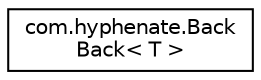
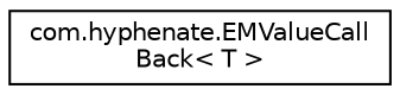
  digraph {
    rankdir=LR
-   n1 [color=black fillcolor=white fontname=Helvetica fontsize=10 height=0.2 label="com.hyphenate.Back\lBack\< T \>" shape=record style=filled width=0.4]
+   n1 [color=black fillcolor=white fontname=Helvetica fontsize=10 height=0.2 label="com.hyphenate.EMValueCall\lBack\< T \>" shape=record style=filled width=0.4]
  }
